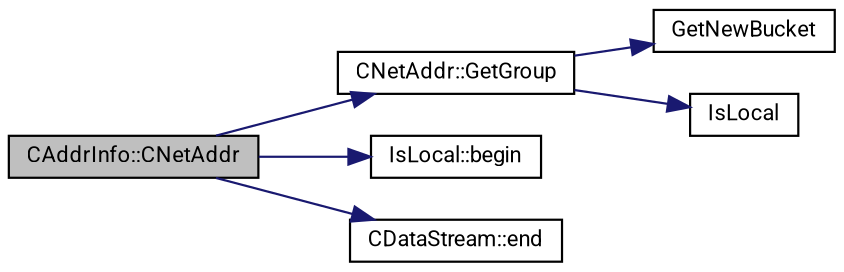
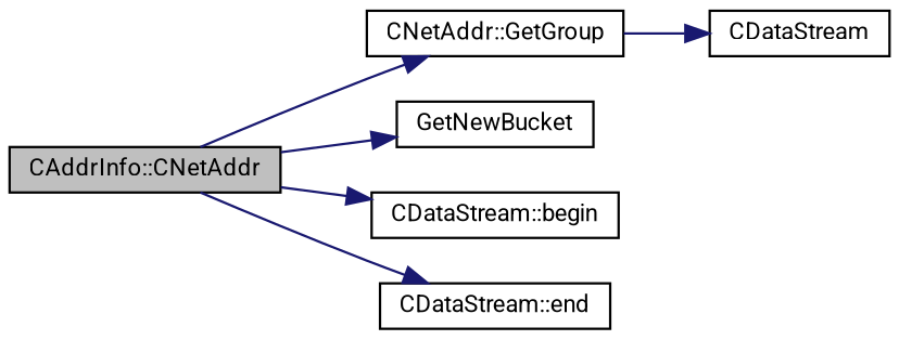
  digraph {
    fontname=Roboto
    rankdir=LR
    node [color=black fillcolor=white fontname=Roboto fontsize=10 shape=record style=filled]
    edge [color=midnightblue fontname=Roboto fontsize=10 labelfontname=Helvetica labelfontsize=10 style=solid]
    n1 [fillcolor=grey75 fontcolor=black height=0.2 label="CAddrInfo::CNetAddr" width=0.4]
    n2 [height=0.2 label="CNetAddr::GetGroup" width=0.4]
    n3 [height=0.2 label=GetNewBucket width=0.4]
-   n4 [height=0.2 label="IsLocal::begin" width=0.4]
+   n4 [height=0.2 label="CDataStream::begin" width=0.4]
    n5 [height=0.2 label="CDataStream::end" width=0.4]
-   n6 [height=0.2 label=IsLocal width=0.4]
+   n6 [height=0.2 label=CDataStream width=0.4]
    n1 -> n2
-   n2 -> n3
+   n1 -> n3
    n1 -> n4
    n1 -> n5
    n2 -> n6
  }
